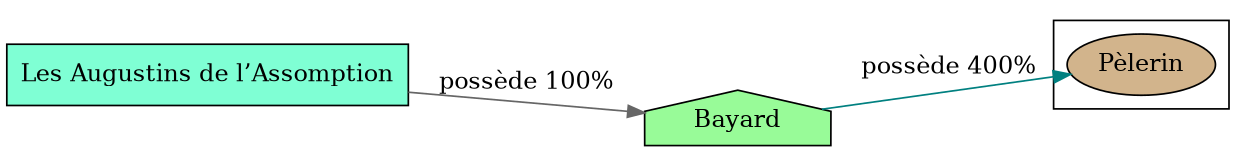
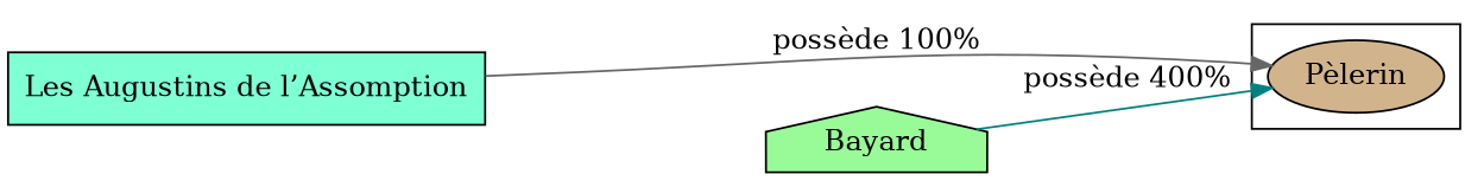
  digraph {
    rankdir=LR
    node [style=filled]
    n1 [fillcolor=tan label="Pèlerin"]
    n2 [fillcolor=aquamarine label="Les Augustins de l’Assomption" shape=box]
    n3 [fillcolor=palegreen label=Bayard shape=house]
    subgraph cluster_1 {
      n1
    }
    subgraph sub_2 {
      n2
    }
-   n2 -> n3 [color=gray40 label="possède 100%"]
+   n2 -> n1 [color=gray40 label="possède 100%"]
    n3 -> n1 [color=teal label="possède 400%"]
  }
